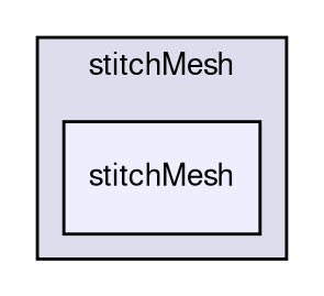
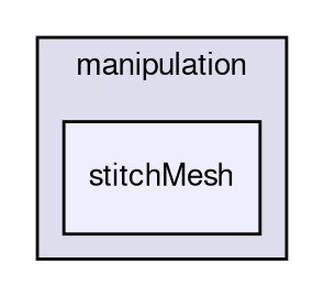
  digraph {
    compound=true
    n1 [fillcolor="#eeeeff" fontname=FreeSans fontsize=10 label=stitchMesh pencolor=black shape=box style=filled]
    subgraph cluster_1 {
      bgcolor="#ddddee"
      fontname=FreeSans
      fontsize=10
-     label=stitchMesh
+     label=manipulation
      pencolor=black
      n1
    }
  }
